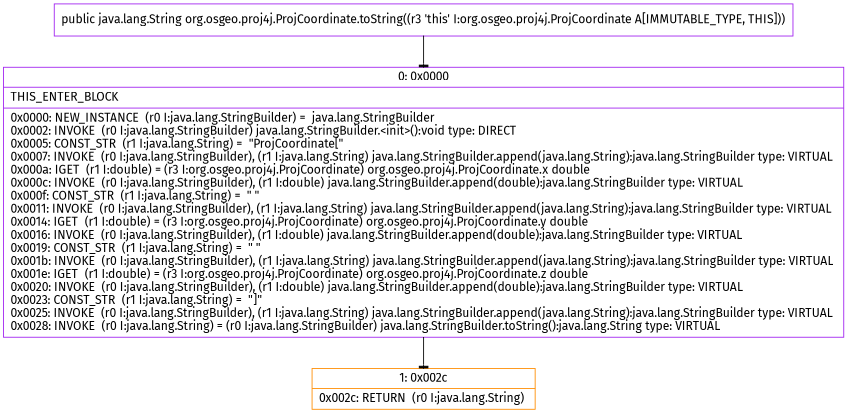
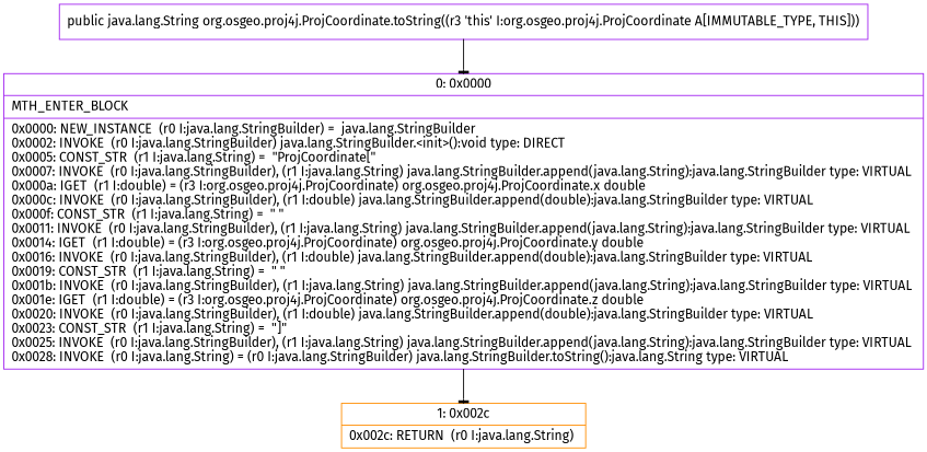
  digraph {
    fontname="Fira Sans"
    node [shape=record color=purple fontname="Fira Sans"]
    edge [arrowhead=tee fontname="Fira Sans"]
-   n1 [label="{0\:\ 0x0000|THIS_ENTER_BLOCK\l|0x0000: NEW_INSTANCE  (r0 I:java.lang.StringBuilder) =  java.lang.StringBuilder \l0x0002: INVOKE  (r0 I:java.lang.StringBuilder) java.lang.StringBuilder.\<init\>():void type: DIRECT \l0x0005: CONST_STR  (r1 I:java.lang.String) =  \"ProjCoordinate[\" \l0x0007: INVOKE  (r0 I:java.lang.StringBuilder), (r1 I:java.lang.String) java.lang.StringBuilder.append(java.lang.String):java.lang.StringBuilder type: VIRTUAL \l0x000a: IGET  (r1 I:double) = (r3 I:org.osgeo.proj4j.ProjCoordinate) org.osgeo.proj4j.ProjCoordinate.x double \l0x000c: INVOKE  (r0 I:java.lang.StringBuilder), (r1 I:double) java.lang.StringBuilder.append(double):java.lang.StringBuilder type: VIRTUAL \l0x000f: CONST_STR  (r1 I:java.lang.String) =  \" \" \l0x0011: INVOKE  (r0 I:java.lang.StringBuilder), (r1 I:java.lang.String) java.lang.StringBuilder.append(java.lang.String):java.lang.StringBuilder type: VIRTUAL \l0x0014: IGET  (r1 I:double) = (r3 I:org.osgeo.proj4j.ProjCoordinate) org.osgeo.proj4j.ProjCoordinate.y double \l0x0016: INVOKE  (r0 I:java.lang.StringBuilder), (r1 I:double) java.lang.StringBuilder.append(double):java.lang.StringBuilder type: VIRTUAL \l0x0019: CONST_STR  (r1 I:java.lang.String) =  \" \" \l0x001b: INVOKE  (r0 I:java.lang.StringBuilder), (r1 I:java.lang.String) java.lang.StringBuilder.append(java.lang.String):java.lang.StringBuilder type: VIRTUAL \l0x001e: IGET  (r1 I:double) = (r3 I:org.osgeo.proj4j.ProjCoordinate) org.osgeo.proj4j.ProjCoordinate.z double \l0x0020: INVOKE  (r0 I:java.lang.StringBuilder), (r1 I:double) java.lang.StringBuilder.append(double):java.lang.StringBuilder type: VIRTUAL \l0x0023: CONST_STR  (r1 I:java.lang.String) =  \"]\" \l0x0025: INVOKE  (r0 I:java.lang.StringBuilder), (r1 I:java.lang.String) java.lang.StringBuilder.append(java.lang.String):java.lang.StringBuilder type: VIRTUAL \l0x0028: INVOKE  (r0 I:java.lang.String) = (r0 I:java.lang.StringBuilder) java.lang.StringBuilder.toString():java.lang.String type: VIRTUAL \l}"]
+   n1 [label="{0\:\ 0x0000|MTH_ENTER_BLOCK\l|0x0000: NEW_INSTANCE  (r0 I:java.lang.StringBuilder) =  java.lang.StringBuilder \l0x0002: INVOKE  (r0 I:java.lang.StringBuilder) java.lang.StringBuilder.\<init\>():void type: DIRECT \l0x0005: CONST_STR  (r1 I:java.lang.String) =  \"ProjCoordinate[\" \l0x0007: INVOKE  (r0 I:java.lang.StringBuilder), (r1 I:java.lang.String) java.lang.StringBuilder.append(java.lang.String):java.lang.StringBuilder type: VIRTUAL \l0x000a: IGET  (r1 I:double) = (r3 I:org.osgeo.proj4j.ProjCoordinate) org.osgeo.proj4j.ProjCoordinate.x double \l0x000c: INVOKE  (r0 I:java.lang.StringBuilder), (r1 I:double) java.lang.StringBuilder.append(double):java.lang.StringBuilder type: VIRTUAL \l0x000f: CONST_STR  (r1 I:java.lang.String) =  \" \" \l0x0011: INVOKE  (r0 I:java.lang.StringBuilder), (r1 I:java.lang.String) java.lang.StringBuilder.append(java.lang.String):java.lang.StringBuilder type: VIRTUAL \l0x0014: IGET  (r1 I:double) = (r3 I:org.osgeo.proj4j.ProjCoordinate) org.osgeo.proj4j.ProjCoordinate.y double \l0x0016: INVOKE  (r0 I:java.lang.StringBuilder), (r1 I:double) java.lang.StringBuilder.append(double):java.lang.StringBuilder type: VIRTUAL \l0x0019: CONST_STR  (r1 I:java.lang.String) =  \" \" \l0x001b: INVOKE  (r0 I:java.lang.StringBuilder), (r1 I:java.lang.String) java.lang.StringBuilder.append(java.lang.String):java.lang.StringBuilder type: VIRTUAL \l0x001e: IGET  (r1 I:double) = (r3 I:org.osgeo.proj4j.ProjCoordinate) org.osgeo.proj4j.ProjCoordinate.z double \l0x0020: INVOKE  (r0 I:java.lang.StringBuilder), (r1 I:double) java.lang.StringBuilder.append(double):java.lang.StringBuilder type: VIRTUAL \l0x0023: CONST_STR  (r1 I:java.lang.String) =  \"]\" \l0x0025: INVOKE  (r0 I:java.lang.StringBuilder), (r1 I:java.lang.String) java.lang.StringBuilder.append(java.lang.String):java.lang.StringBuilder type: VIRTUAL \l0x0028: INVOKE  (r0 I:java.lang.String) = (r0 I:java.lang.StringBuilder) java.lang.StringBuilder.toString():java.lang.String type: VIRTUAL \l}"]
    n2 [label="{1\:\ 0x002c|0x002c: RETURN  (r0 I:java.lang.String) \l}" color=darkorange]
    n3 [label="{public java.lang.String org.osgeo.proj4j.ProjCoordinate.toString((r3 'this' I:org.osgeo.proj4j.ProjCoordinate A[IMMUTABLE_TYPE, THIS])) }"]
    n1 -> n2
    n3 -> n1
  }
